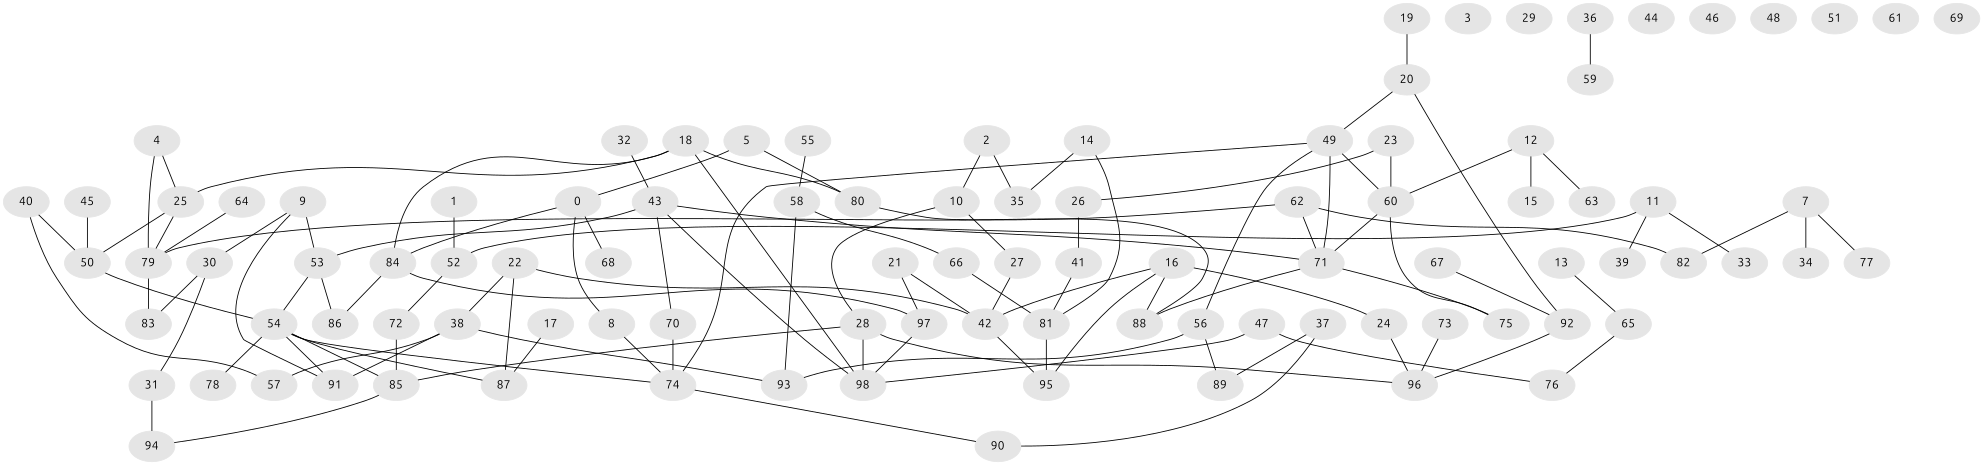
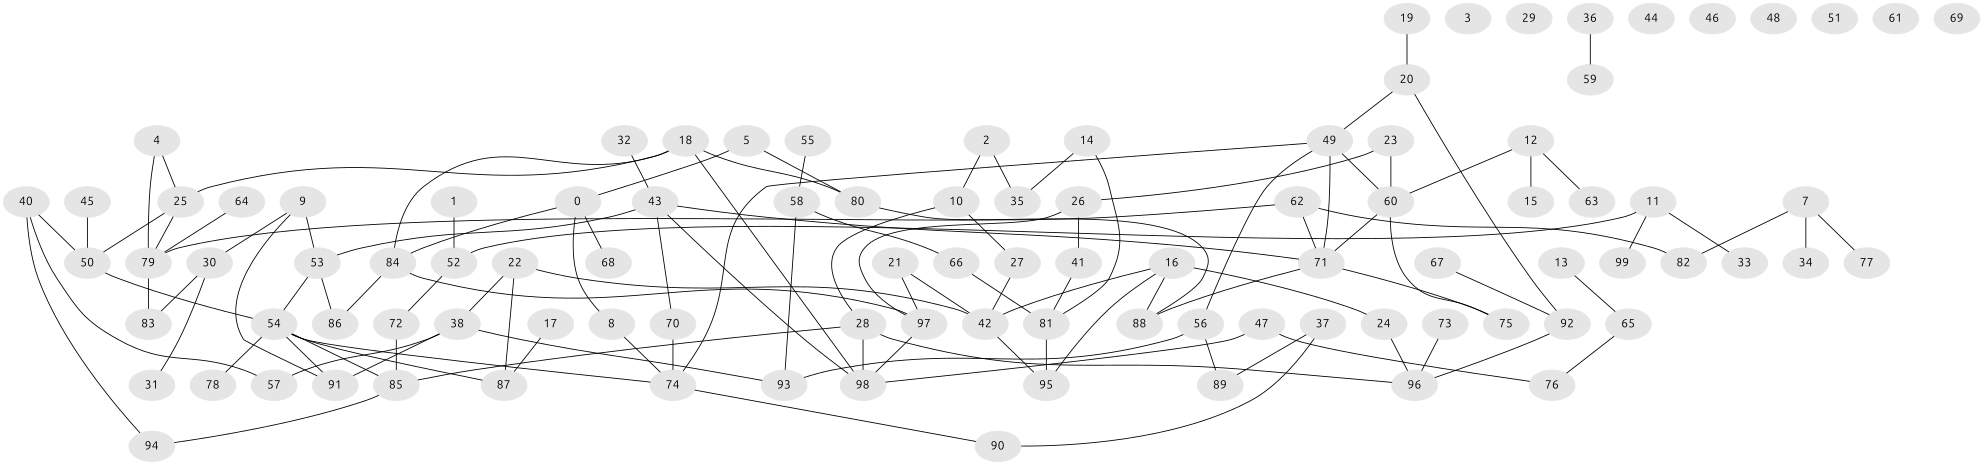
  graph {
    fontname=Ubuntu
    node [color=gray90 fontname=Ubuntu style=filled]
    edge [fontname=Ubuntu]
    1
    52
    72
    2
    10
    35
    27
    28
    3
    4
    25
    79
    50
    83
    n15 [label=0]
    5
    80
    8
    68
    84
    88
    74
    97
    86
    7
    34
    77
    82
    90
    9
    30
    53
    91
    31
    54
    42
    98
    96
    85
    11
    33
-   39
+   39 [label=99]
    12
    15
    60
    63
    38
    57
    93
    71
    75
    13
    65
    76
    14
    81
    95
    16
    24
    17
    87
    18
    19
    20
    49
    92
    56
    21
    22
    23
    26
    41
    94
    29
    32
    43
    70
    36
    59
    37
    89
    40
    44
    45
    46
    47
    48
    78
    51
    55
    58
    66
    61
    62
    64
    67
    69
    73
    1 -- 52
    52 -- 72
    72 -- 85
    2 -- 10
    2 -- 35
    10 -- 27
    10 -- 28
    27 -- 42
    28 -- 98
    28 -- 96
    28 -- 85
    4 -- 25
    4 -- 79
    25 -- 79
    25 -- 50
    79 -- 83
    50 -- 54
    n15 -- 8
    n15 -- 68
    n15 -- 84
    5 -- n15
    5 -- 80
    80 -- 88
    8 -- 74
    84 -- 97
    84 -- 86
    74 -- 90
    97 -- 98
    7 -- 34
    7 -- 77
    7 -- 82
    9 -- 30
    9 -- 53
    9 -- 91
    30 -- 83
    30 -- 31
    53 -- 86
    53 -- 54
    54 -- 74
    54 -- 91
    54 -- 85
    54 -- 87
    54 -- 78
    42 -- 95
    85 -- 94
    11 -- 52
    11 -- 33
    11 -- 39
    12 -- 15
    12 -- 60
    12 -- 63
    60 -- 71
    60 -- 75
    38 -- 91
    38 -- 57
    38 -- 93
    71 -- 88
    71 -- 75
    13 -- 65
    65 -- 76
    14 -- 35
    14 -- 81
    81 -- 95
    16 -- 88
    16 -- 42
    16 -- 95
    16 -- 24
    24 -- 96
    17 -- 87
    18 -- 25
    18 -- 80
    18 -- 84
    18 -- 98
    19 -- 20
    20 -- 49
    20 -- 92
    49 -- 74
    49 -- 60
    49 -- 71
    49 -- 56
    92 -- 96
    56 -- 93
    56 -- 89
    21 -- 97
    21 -- 42
    22 -- 42
    22 -- 38
    22 -- 87
    23 -- 60
    23 -- 26
+   26 -- 97
    26 -- 41
    41 -- 81
    32 -- 43
    43 -- 53
    43 -- 98
    43 -- 71
    43 -- 70
    70 -- 74
    36 -- 59
    37 -- 90
    37 -- 89
    40 -- 50
    40 -- 57
-   31 -- 94
+   40 -- 94
    45 -- 50
    47 -- 98
    47 -- 76
    55 -- 58
    58 -- 93
    58 -- 66
    66 -- 81
    62 -- 79
    62 -- 82
    62 -- 71
    64 -- 79
    67 -- 92
    73 -- 96
  }
